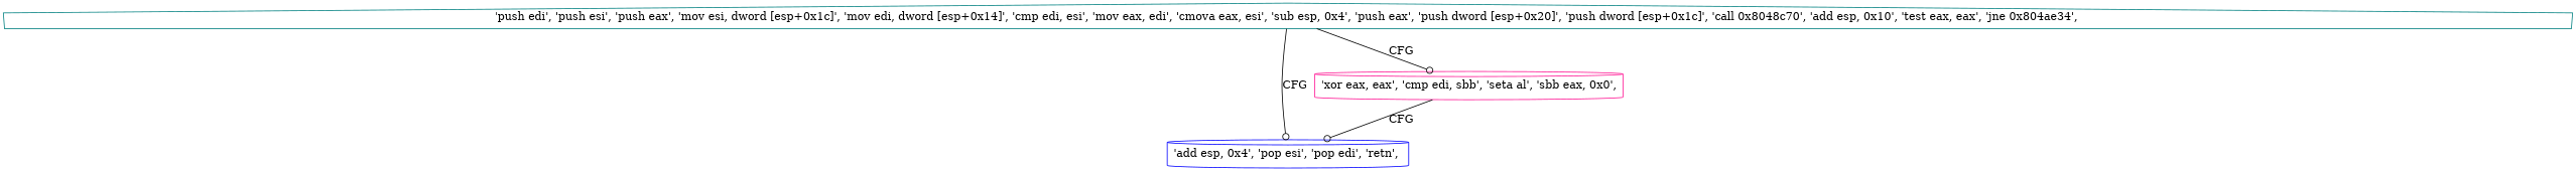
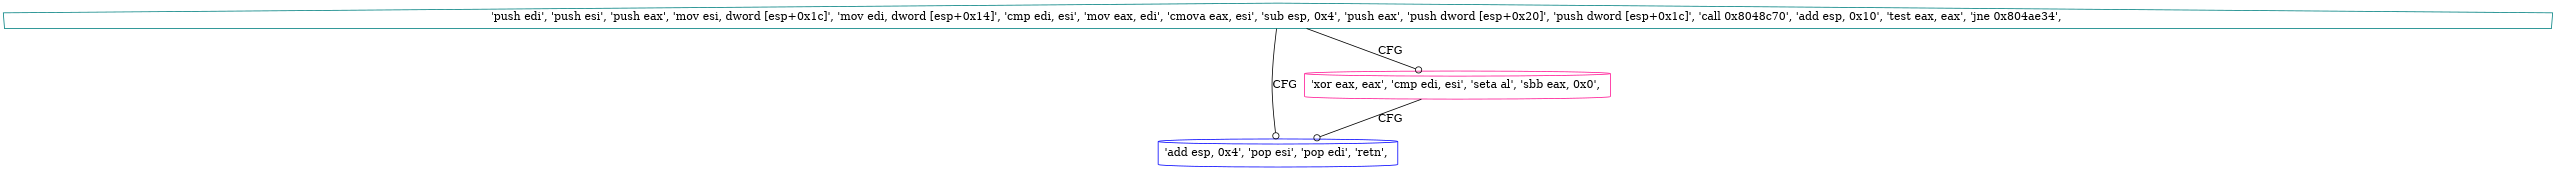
  digraph {
    node [shape=cylinder]
    edge [arrowhead=odot]
    n1 [label="'push edi', 'push esi', 'push eax', 'mov esi, dword [esp+0x1c]', 'mov edi, dword [esp+0x14]', 'cmp edi, esi', 'mov eax, edi', 'cmova eax, esi', 'sub esp, 0x4', 'push eax', 'push dword [esp+0x20]', 'push dword [esp+0x1c]', 'call 0x8048c70', 'add esp, 0x10', 'test eax, eax', 'jne 0x804ae34', " color=teal shape=house]
    n2 [label="'add esp, 0x4', 'pop esi', 'pop edi', 'retn', " color=blue]
-   n3 [label="'xor eax, eax', 'cmp edi, sbb', 'seta al', 'sbb eax, 0x0'," color=deeppink]
+   n3 [label="'xor eax, eax', 'cmp edi, esi', 'seta al', 'sbb eax, 0x0', " color=deeppink]
    n1 -> n2 [label=CFG]
    n1 -> n3 [label=CFG]
    n3 -> n2 [label=CFG]
  }
